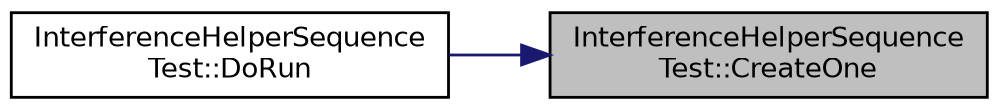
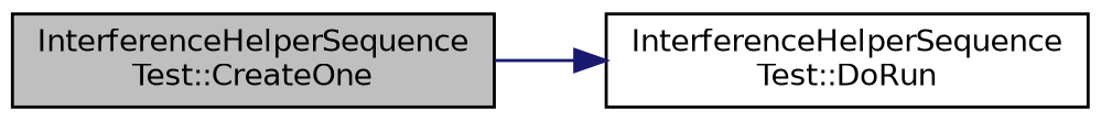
  digraph {
    rankdir=RL
    node [color=black fontname=Helvetica fontsize=10 shape=record style=filled]
    n1 [fillcolor=grey75 fontcolor=black height=0.2 label="InterferenceHelperSequence\lTest::CreateOne" width=0.4]
    n2 [fillcolor=white height=0.2 label="InterferenceHelperSequence\lTest::DoRun" width=0.4]
-   n1 -> n2 [color=midnightblue dir=back fontname=Helvetica fontsize=10 labelfontname=Helvetica labelfontsize=10 style=solid]
+   n2 -> n1 [color=midnightblue dir=back fontname=Helvetica fontsize=10 labelfontname=Helvetica labelfontsize=10 style=solid]
  }
